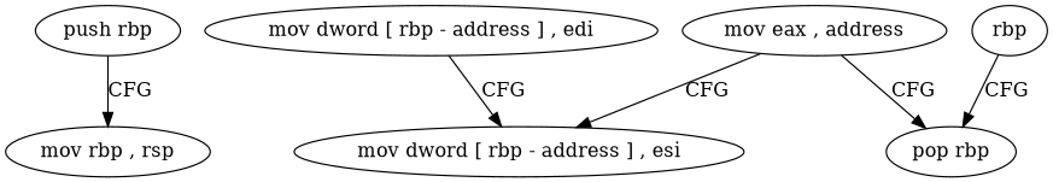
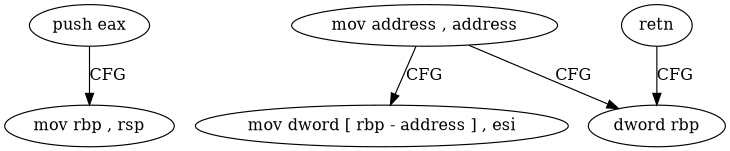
  digraph {
-   n1 [label="push rbp"]
+   n1 [label="push eax"]
    n2 [label="mov rbp , rsp"]
-   n3 [label="mov dword [ rbp - address ] , edi"]
    n4 [label="mov dword [ rbp - address ] , esi"]
-   n5 [label="mov eax , address"]
-   n6 [label="pop rbp"]
-   n7 [label=rbp]
+   n5 [label="mov address , address"]
+   n6 [label="dword rbp"]
+   n7 [label=retn]
    n1 -> n2 [label=CFG]
-   n3 -> n4 [label=CFG]
    n5 -> n4 [label=CFG]
    n5 -> n6 [label=CFG]
    n7 -> n6 [label=CFG]
  }
